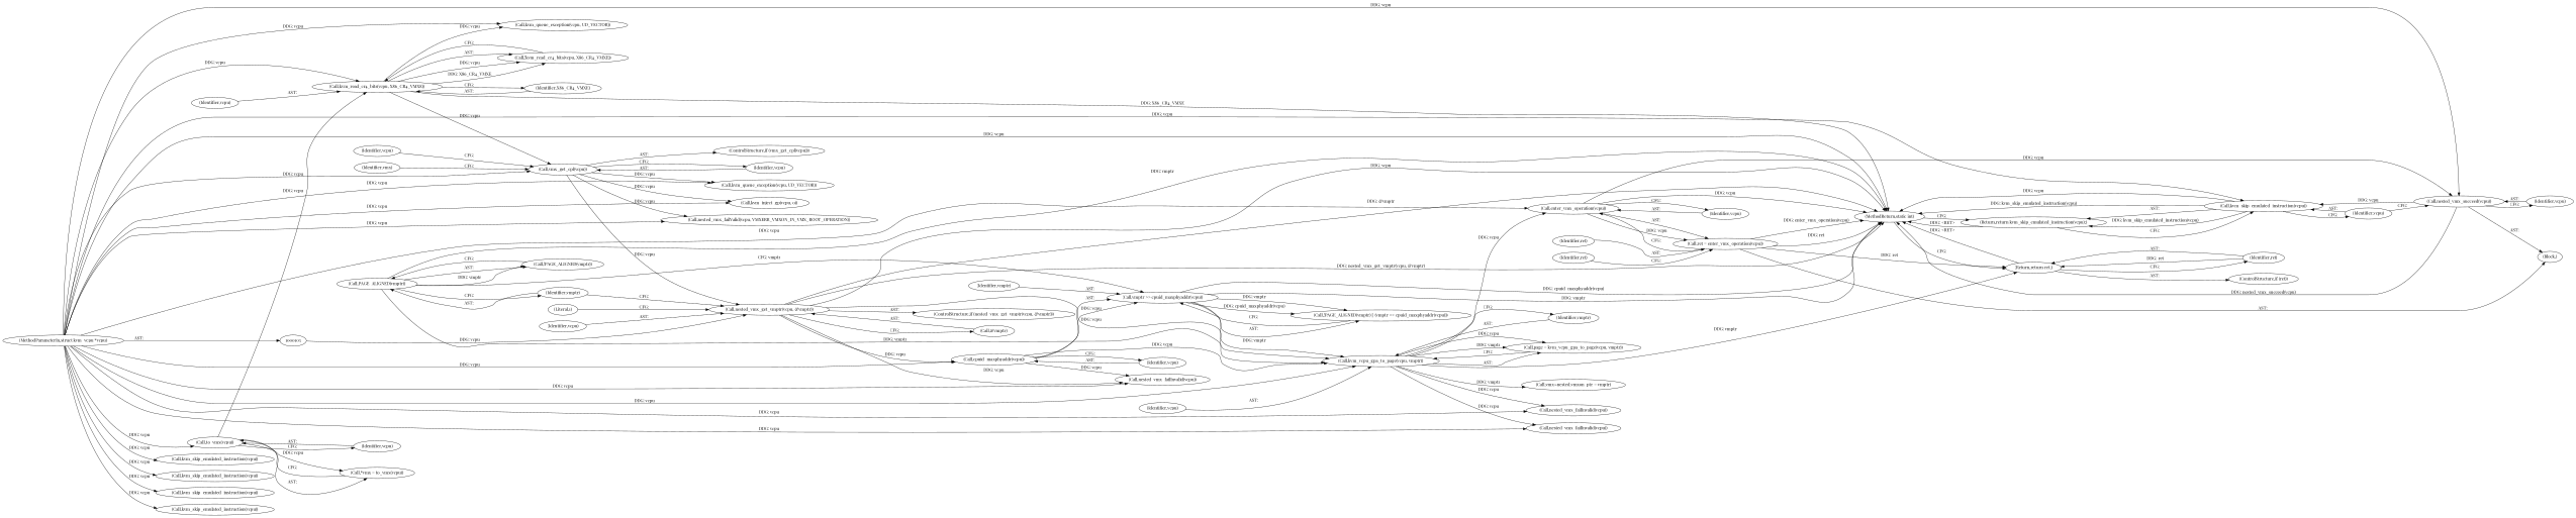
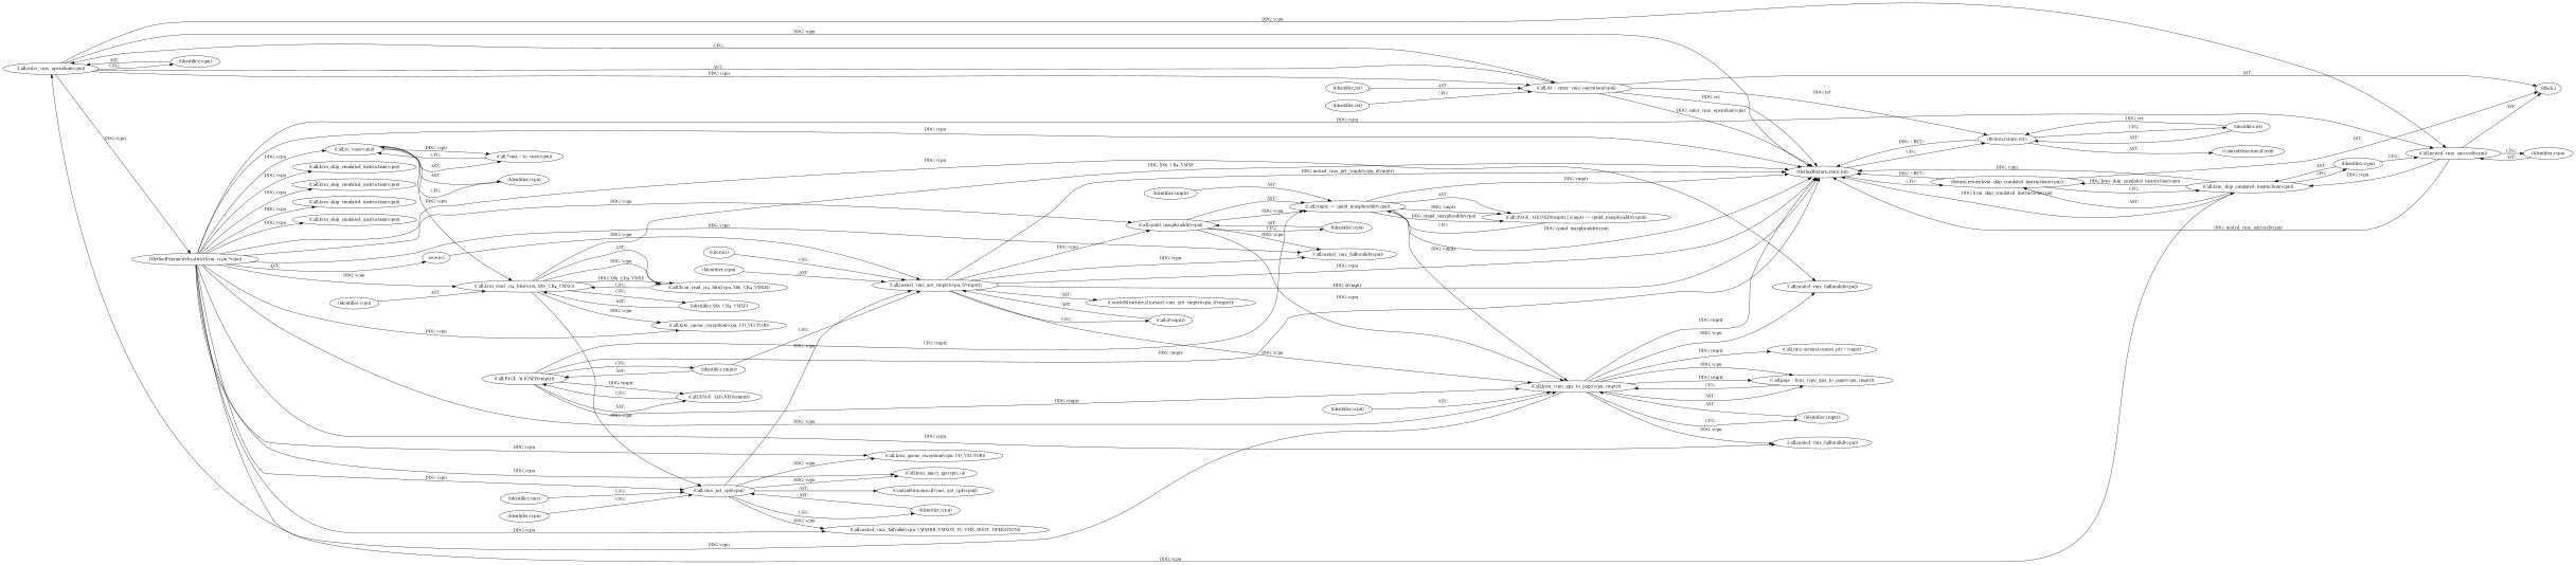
  digraph {
    fontname="Playfair Display"
    rankdir=LR
    node [fontname="Playfair Display"]
    edge [fontname="Playfair Display"]
    n1 [label="(Call,enter_vmx_operation(vcpu))"]
    n2 [label="(Call,ret = enter_vmx_operation(vcpu))"]
    n3 [label="(Call,nested_vmx_succeed(vcpu))"]
    n4 [label="(Identifier,vcpu)"]
    n5 [label="(MethodReturn,static int)"]
    n6 [label="(Return,return ret;)"]
    n7 [label="(Block,)"]
    n8 [label="(Call,kvm_skip_emulated_instruction(vcpu))"]
    n9 [label="(Identifier,vcpu)"]
    n10 [label="(Return,return kvm_skip_emulated_instruction(vcpu);)"]
    n11 [label="(Call,kvm_vcpu_gpa_to_page(vcpu, vmptr))"]
    n12 [label="(Identifier,vmptr)"]
    n13 [label="(Call,page = kvm_vcpu_gpa_to_page(vcpu, vmptr))"]
    n14 [label="(Call,vmx->nested.vmxon_ptr = vmptr)"]
    n15 [label="(Call,nested_vmx_failInvalid(vcpu))"]
    n16 [label="(Call,nested_vmx_failInvalid(vcpu))"]
    n17 [label="(Call,cpuid_maxphyaddr(vcpu))"]
    n18 [label="(Call,vmptr >> cpuid_maxphyaddr(vcpu))"]
    n19 [label="(Identifier,vcpu)"]
    n20 [label="(Call,nested_vmx_failInvalid(vcpu))"]
    n21 [label="(Call,!PAGE_ALIGNED(vmptr) || (vmptr >> cpuid_maxphyaddr(vcpu)))"]
    n22 [label="(Call,nested_vmx_get_vmptr(vcpu, &vmptr))"]
    n23 [label="(ControlStructure,if (nested_vmx_get_vmptr(vcpu, &vmptr)))"]
    n24 [label="(Call,&vmptr)"]
    n25 [label="(Call,vmx_get_cpl(vcpu))"]
    n26 [label="(Call,kvm_queue_exception(vcpu, UD_VECTOR))"]
    n27 [label="(ControlStructure,if (vmx_get_cpl(vcpu)))"]
    n28 [label="(Call,kvm_inject_gp(vcpu, 0))"]
    n29 [label="(Identifier,vcpu)"]
    n30 [label="(Call,nested_vmx_failValid(vcpu, VMXERR_VMXON_IN_VMX_ROOT_OPERATION))"]
    n31 [label="(Call,kvm_read_cr4_bits(vcpu, X86_CR4_VMXE))"]
    n32 [label="(Call,kvm_queue_exception(vcpu, UD_VECTOR))"]
    n33 [label="(Identifier,X86_CR4_VMXE)"]
    n34 [label="(Call,!kvm_read_cr4_bits(vcpu, X86_CR4_VMXE))"]
    n35 [label="(Call,to_vmx(vcpu))"]
    n36 [label="(Identifier,vcpu)"]
    n37 [label="(Call,*vmx = to_vmx(vcpu))"]
    n38 [label="(MethodParameterIn,struct kvm_vcpu *vcpu)"]
    n39 [label="(Call,kvm_skip_emulated_instruction(vcpu))"]
    n40 [label="(Call,kvm_skip_emulated_instruction(vcpu))"]
    n41 [label="(Call,kvm_skip_emulated_instruction(vcpu))"]
    n42 [label="(Call,kvm_skip_emulated_instruction(vcpu))"]
    1000103
    n44 [label="(Identifier,vcpu)"]
    n45 [label="(Call,PAGE_ALIGNED(vmptr))"]
    n46 [label="(Identifier,vmptr)"]
    n47 [label="(Call,!PAGE_ALIGNED(vmptr))"]
    n48 [label="(ControlStructure,if (ret))"]
    n49 [label="(Identifier,ret)"]
    n50 [label="(Identifier,vcpu)"]
    n51 [label="(Identifier,vcpu)"]
    n52 [label="(Identifier,ret)"]
    n53 [label="(Identifier,vcpu)"]
    n54 [label="(Identifier,vmx)"]
    n55 [label="(Identifier,vmptr)"]
    n56 [label="(Identifier,vcpu)"]
    n57 [label="(Identifier,ret)"]
    n58 [label="(Literal,1)"]
    n1 -> n2 [label="AST: "]
    n1 -> n2 [label="DDG: vcpu"]
    n1 -> n3 [label="DDG: vcpu"]
    n1 -> n4 [label="CFG: "]
    n1 -> n5 [label="DDG: vcpu"]
    n2 -> n1 [label="CFG: "]
    n2 -> n5 [label="DDG: ret"]
    n2 -> n5 [label="DDG: enter_vmx_operation(vcpu)"]
    n2 -> n6 [label="DDG: ret"]
    n2 -> n7 [label="AST: "]
    n3 -> n5 [label="DDG: nested_vmx_succeed(vcpu)"]
    n3 -> n7 [label="AST: "]
    n3 -> n8 [label="DDG: vcpu"]
    n3 -> n9 [label="CFG: "]
    n4 -> n1 [label="AST: "]
    n5 -> n6 [label="CFG: "]
    n5 -> n10 [label="CFG: "]
    n6 -> n5 [label="DDG: <RET>"]
    n6 -> n48 [label="AST: "]
    n6 -> n49 [label="CFG: "]
    n8 -> n5 [label="DDG: vcpu"]
    n8 -> n5 [label="DDG: kvm_skip_emulated_instruction(vcpu)"]
    n8 -> n10 [label="AST: "]
    n8 -> n10 [label="DDG: kvm_skip_emulated_instruction(vcpu)"]
    n8 -> n44 [label="CFG: "]
    n9 -> n3 [label="AST: "]
    n10 -> n5 [label="DDG: <RET>"]
+   n10 -> n7 [label="AST: "]
    n10 -> n8 [label="CFG: "]
    n11 -> n1 [label="DDG: vcpu"]
-   n11 -> n6 [label="DDG: vmptr"]
+   n11 -> n5 [label="DDG: vmptr"]
    n11 -> n12 [label="CFG: "]
    n11 -> n13 [label="AST: "]
    n11 -> n13 [label="DDG: vcpu"]
    n11 -> n13 [label="DDG: vmptr"]
    n11 -> n14 [label="DDG: vmptr"]
    n11 -> n15 [label="DDG: vcpu"]
    n11 -> n16 [label="DDG: vcpu"]
    n12 -> n11 [label="AST: "]
    n13 -> n11 [label="CFG: "]
    n17 -> n11 [label="DDG: vcpu"]
    n17 -> n18 [label="AST: "]
    n17 -> n18 [label="DDG: vcpu"]
    n17 -> n19 [label="CFG: "]
    n17 -> n20 [label="DDG: vcpu"]
    n18 -> n5 [label="DDG: cpuid_maxphyaddr(vcpu)"]
    n18 -> n5 [label="DDG: vmptr"]
    n18 -> n11 [label="DDG: vmptr"]
    n18 -> n21 [label="AST: "]
    n18 -> n21 [label="DDG: vmptr"]
    n18 -> n21 [label="DDG: cpuid_maxphyaddr(vcpu)"]
    n19 -> n17 [label="AST: "]
    n21 -> n18 [label="CFG: "]
    n22 -> n5 [label="DDG: nested_vmx_get_vmptr(vcpu, &vmptr)"]
    n22 -> n5 [label="DDG: vcpu"]
    n22 -> n5 [label="DDG: &vmptr"]
    n22 -> n11 [label="DDG: vcpu"]
    n22 -> n17 [label="DDG: vcpu"]
    n22 -> n20 [label="DDG: vcpu"]
    n22 -> n23 [label="AST: "]
    n22 -> n24 [label="CFG: "]
    n24 -> n22 [label="AST: "]
    n25 -> n22 [label="DDG: vcpu"]
    n25 -> n26 [label="DDG: vcpu"]
    n25 -> n27 [label="AST: "]
    n25 -> n28 [label="DDG: vcpu"]
    n25 -> n29 [label="CFG: "]
    n25 -> n30 [label="DDG: vcpu"]
    n29 -> n25 [label="AST: "]
    n31 -> n5 [label="DDG: X86_CR4_VMXE"]
    n31 -> n25 [label="DDG: vcpu"]
    n31 -> n32 [label="DDG: vcpu"]
    n31 -> n33 [label="CFG: "]
    n31 -> n34 [label="AST: "]
    n31 -> n34 [label="DDG: vcpu"]
    n31 -> n34 [label="DDG: X86_CR4_VMXE"]
    n33 -> n31 [label="AST: "]
    n34 -> n31 [label="CFG: "]
    n35 -> n31 [label="DDG: vcpu"]
    n35 -> n36 [label="CFG: "]
    n35 -> n37 [label="AST: "]
    n35 -> n37 [label="DDG: vcpu"]
    n36 -> n35 [label="AST: "]
    n37 -> n35 [label="CFG: "]
-   n38 -> n1 [label="DDG: vcpu"]
+   n1 -> n38 [label="DDG: vcpu"]
    n38 -> n3 [label="DDG: vcpu"]
    n38 -> n5 [label="DDG: vcpu"]
    n38 -> n8 [label="DDG: vcpu"]
    n38 -> n11 [label="DDG: vcpu"]
    n38 -> n15 [label="DDG: vcpu"]
    n38 -> n16 [label="DDG: vcpu"]
    n38 -> n17 [label="DDG: vcpu"]
    n38 -> n20 [label="DDG: vcpu"]
    n38 -> n25 [label="DDG: vcpu"]
    n38 -> n26 [label="DDG: vcpu"]
    n38 -> n28 [label="DDG: vcpu"]
    n38 -> n30 [label="DDG: vcpu"]
    n38 -> n31 [label="DDG: vcpu"]
    n38 -> n32 [label="DDG: vcpu"]
    n38 -> n35 [label="DDG: vcpu"]
    n38 -> n39 [label="DDG: vcpu"]
    n38 -> n40 [label="DDG: vcpu"]
    n38 -> n41 [label="DDG: vcpu"]
    n38 -> n42 [label="DDG: vcpu"]
    n38 -> 1000103 [label="AST: "]
    1000103 -> n22 [label="DDG: vcpu"]
    n44 -> n3 [label="CFG: "]
    n44 -> n8 [label="AST: "]
    n45 -> n5 [label="DDG: vmptr"]
    n45 -> n11 [label="DDG: vmptr"]
    n45 -> n18 [label="CFG: vmptr"]
    n45 -> n46 [label="CFG: "]
    n45 -> n47 [label="AST: "]
    n45 -> n47 [label="DDG: vmptr"]
    n46 -> n22 [label="CFG: "]
    n46 -> n45 [label="AST: "]
    n47 -> n45 [label="CFG: "]
    n49 -> n6 [label="AST: "]
    n49 -> n6 [label="DDG: ret"]
    n50 -> n31 [label="AST: "]
    n51 -> n25 [label="CFG: "]
    n52 -> n2 [label="AST: "]
    n53 -> n11 [label="AST: "]
    n54 -> n25 [label="CFG: "]
    n55 -> n18 [label="AST: "]
    n56 -> n22 [label="AST: "]
    n57 -> n2 [label="CFG: "]
    n58 -> n22 [label="CFG: "]
  }
